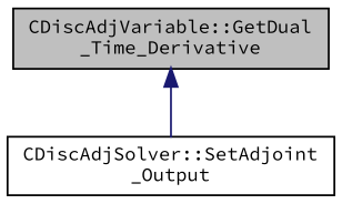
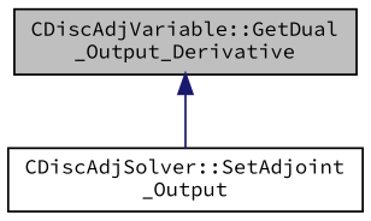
  digraph {
    rankdir=TB
    fontname="Source Code Pro"
    node [color=black fontname="Source Code Pro" fontsize=10 shape=record style=filled]
-   n1 [fillcolor=grey75 fontcolor=black height=0.2 label="CDiscAdjVariable::GetDual\l_Time_Derivative" width=0.4]
+   n1 [fillcolor=grey75 fontcolor=black height=0.2 label="CDiscAdjVariable::GetDual\l_Output_Derivative" width=0.4]
    n2 [fillcolor=white height=0.2 label="CDiscAdjSolver::SetAdjoint\l_Output" width=0.4]
    n1 -> n2 [color=midnightblue dir=back fontname="Source Code Pro" fontsize=10 labelfontname=Helvetica labelfontsize=10 style=solid]
  }
